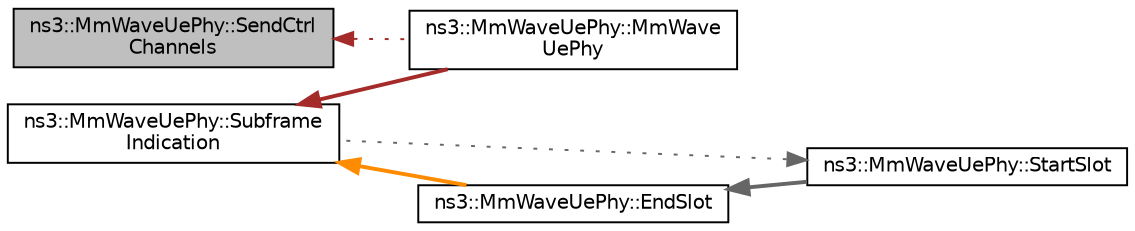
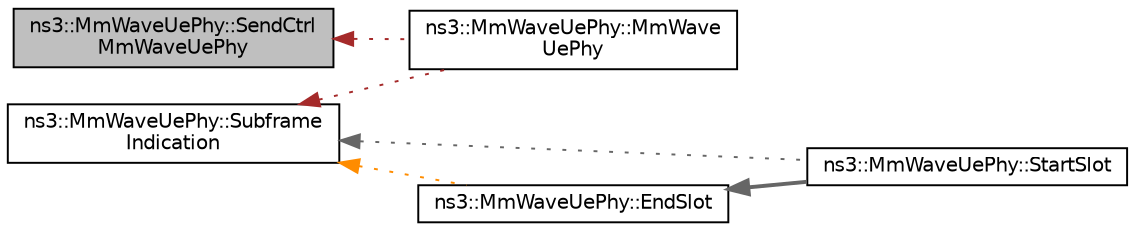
  digraph {
    rankdir=LR
    node [color=black fillcolor=white fontname=Helvetica fontsize=10 shape=record style=filled]
    edge [color=brown dir=back fontname=Helvetica fontsize=10 labelfontname=Helvetica labelfontsize=10 style=dotted]
-   n1 [fillcolor=grey75 fontcolor=black height=0.2 label="ns3::MmWaveUePhy::SendCtrl\lChannels" width=0.4]
+   n1 [fillcolor=grey75 fontcolor=black height=0.2 label="ns3::MmWaveUePhy::SendCtrl\lMmWaveUePhy" width=0.4]
    n2 [height=0.2 label="ns3::MmWaveUePhy::MmWave\lUePhy" width=0.4]
    n3 [height=0.2 label="ns3::MmWaveUePhy::StartSlot" width=0.4]
    n4 [height=0.2 label="ns3::MmWaveUePhy::Subframe\lIndication" width=0.4]
    n5 [height=0.2 label="ns3::MmWaveUePhy::EndSlot" width=0.4]
    n1 -> n2
-   n3 -> n4 [color=gray40]
-   n4 -> n2 [style=bold]
-   n4 -> n5 [color=darkorange style=bold]
+   n4 -> n3 [color=gray40]
+   n4 -> n2
+   n4 -> n5 [color=darkorange]
    n5 -> n3 [color=gray40 style=bold]
  }
